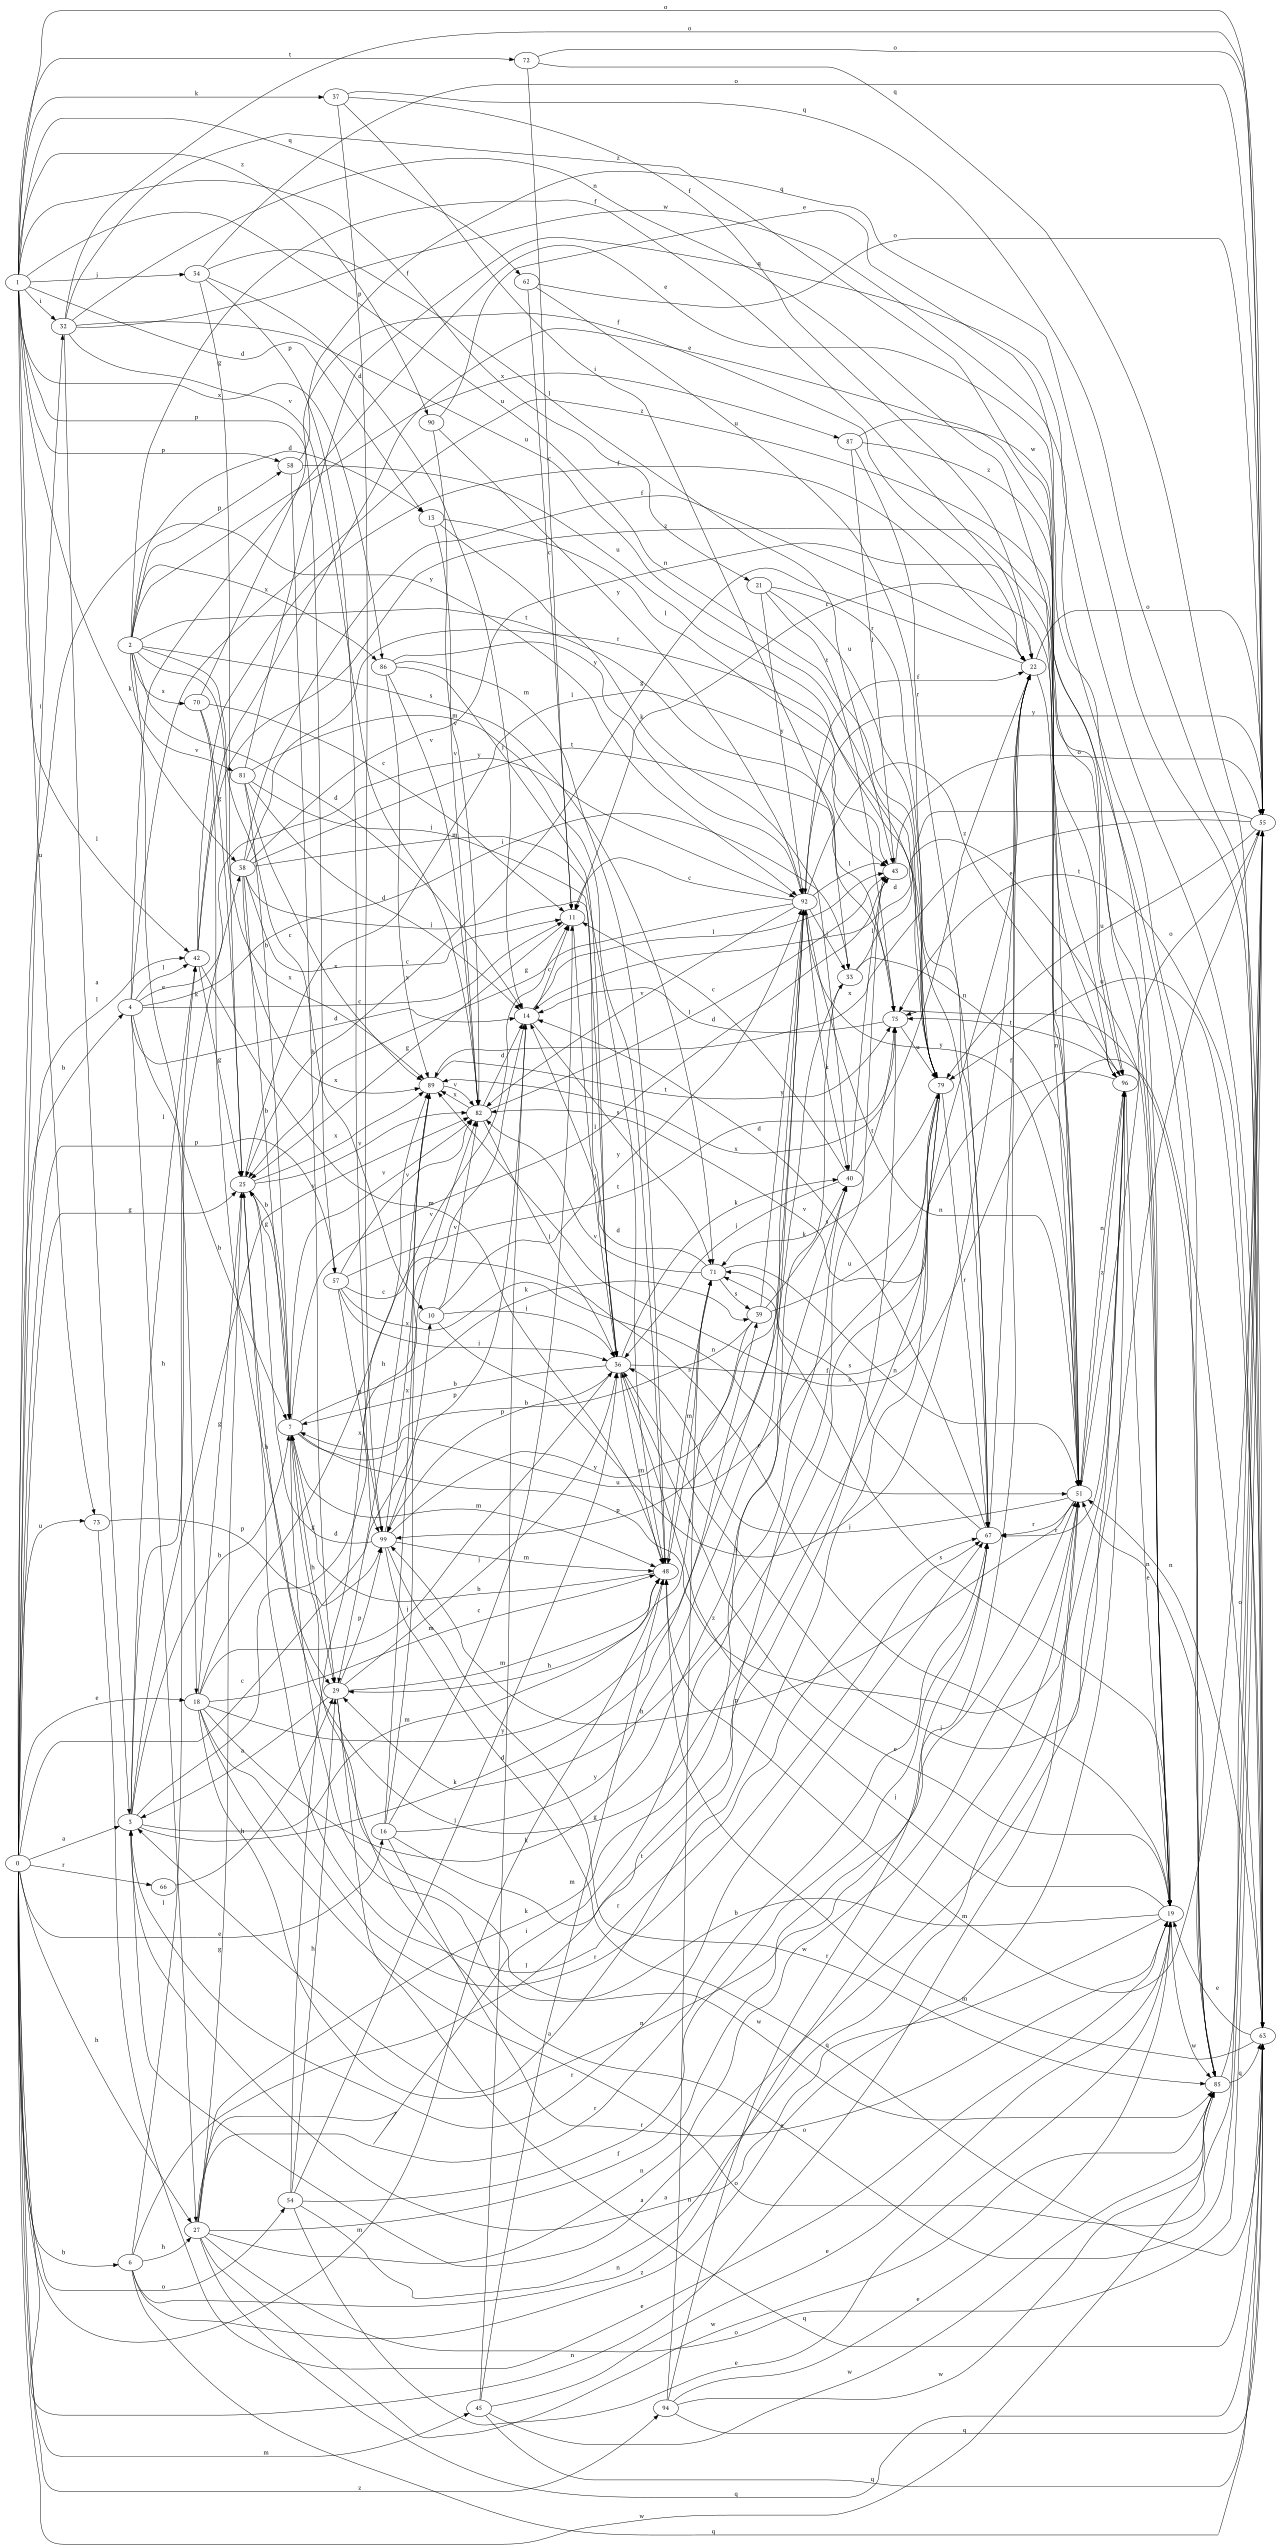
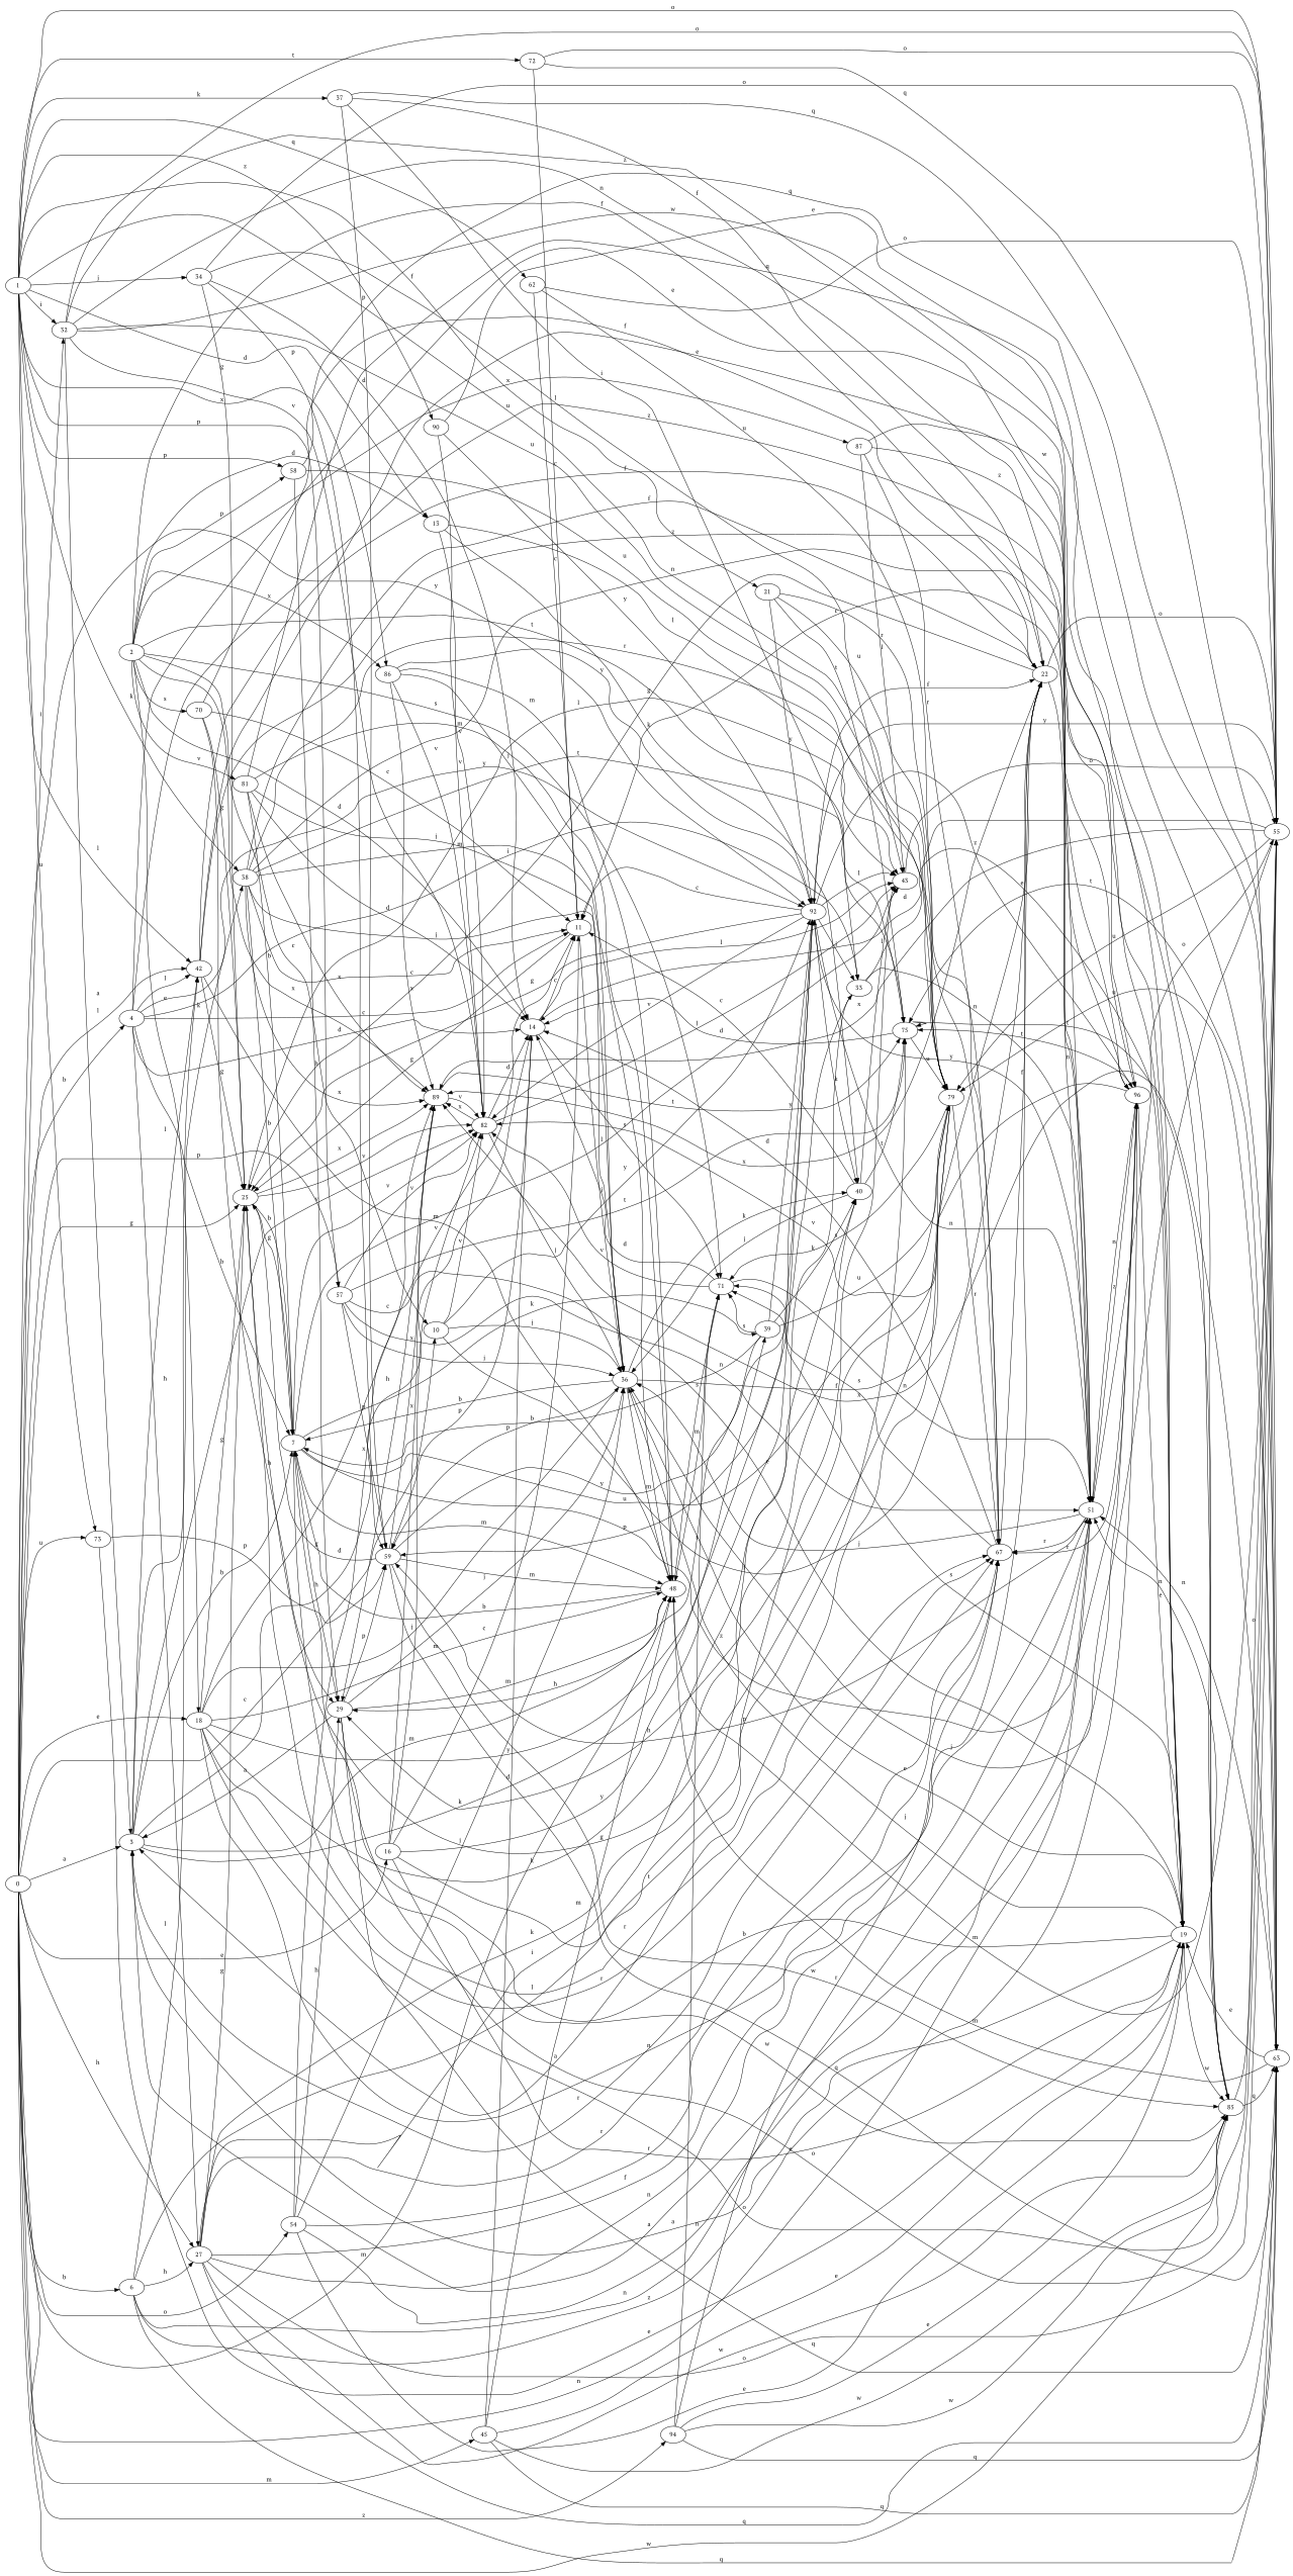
  strict digraph {
    fontname="PT Serif"
    rankdir=LR
    node [fontname="PT Serif"]
    edge [fontname="PT Serif"]
    0
    3
    4
    6
    10
    16
    18
    25
    27
    32
    42
    45
    48
    51
    54
    57
-   66
    n18 [label=73]
    85
    92
    94
    38
    14
    7
    39
    67
    82
    11
    19
    33
    96
    43
    63
    22
    36
    75
    89
    55
    40
    79
    71
-   59 [label=99]
+   59
    29
    1
    13
    21
    34
    37
    58
    62
    72
    86
    n53 [label=90]
    2
    70
    81
    87
    0 -> 3 [label=a]
    0 -> 4 [label=b]
    0 -> 6 [label=b]
    0 -> 10 [label=c]
    0 -> 16 [label=e]
    0 -> 18 [label=e]
    0 -> 25 [label=g]
    0 -> 27 [label=h]
    0 -> 32 [label=i]
    0 -> 42 [label=l]
    0 -> 45 [label=m]
    0 -> 48 [label=m]
    0 -> 51 [label=n]
    0 -> 54 [label=o]
    0 -> 57 [label=p]
-   0 -> 66 [label=r]
    0 -> n18 [label=u]
    0 -> 85 [label=w]
    0 -> 92 [label=y]
    0 -> 94 [label=z]
    3 -> 42 [label=l]
    3 -> 48 [label=m]
    3 -> 38 [label=k]
    3 -> 14 [label=d]
    3 -> 7 [label=b]
    3 -> 39 [label=k]
    3 -> 67 [label=r]
    3 -> 82 [label=v]
    4 -> 27 [label=h]
    4 -> 42 [label=l]
    4 -> 92 [label=y]
    4 -> 14 [label=d]
    4 -> 7 [label=b]
    4 -> 11 [label=c]
    4 -> 19 [label=e]
    4 -> 33 [label=i]
    4 -> 96 [label=z]
    6 -> 27 [label=h]
    6 -> 42 [label=l]
    6 -> 51 [label=n]
    6 -> 96 [label=z]
    6 -> 43 [label=l]
    6 -> 63 [label=q]
    10 -> 92 [label=y]
    10 -> 82 [label=v]
    10 -> 22 [label=f]
    10 -> 36 [label=j]
    16 -> 92 [label=y]
    16 -> 82 [label=v]
    16 -> 11 [label=c]
    16 -> 19 [label=e]
    16 -> 75 [label=t]
    16 -> 89 [label=x]
    18 -> 25 [label=g]
    18 -> 48 [label=m]
    18 -> 51 [label=n]
    18 -> 92 [label=y]
    18 -> 67 [label=r]
    18 -> 11 [label=c]
    18 -> 36 [label=j]
    18 -> 55 [label=o]
    18 -> 40 [label=k]
    25 -> 7 [label=b]
    25 -> 67 [label=r]
    25 -> 82 [label=v]
    25 -> 43 [label=l]
    25 -> 89 [label=x]
    27 -> 25 [label=g]
    27 -> 51 [label=n]
    27 -> 85 [label=w]
    27 -> 67 [label=r]
    27 -> 33 [label=i]
    27 -> 63 [label=q]
    27 -> 22 [label=f]
    27 -> 55 [label=o]
    27 -> 40 [label=k]
    32 -> 3 [label=a]
    32 -> 51 [label=n]
    32 -> 85 [label=w]
    32 -> 82 [label=v]
    32 -> 96 [label=z]
    32 -> 55 [label=o]
    32 -> 79 [label=u]
    42 -> 25 [label=g]
    42 -> 48 [label=m]
    42 -> 19 [label=e]
    42 -> 96 [label=z]
    42 -> 22 [label=f]
    45 -> 48 [label=m]
    45 -> 85 [label=w]
    45 -> 14 [label=d]
    45 -> 19 [label=e]
    45 -> 63 [label=q]
    48 -> 7 [label=b]
    48 -> 71 [label=s]
    51 -> 92 [label=y]
    51 -> 67 [label=r]
    51 -> 11 [label=c]
    51 -> 96 [label=z]
    51 -> 36 [label=j]
    51 -> 55 [label=o]
    51 -> 59 [label=p]
    54 -> 51 [label=n]
    54 -> 67 [label=r]
    54 -> 19 [label=e]
    54 -> 36 [label=j]
    54 -> 89 [label=x]
    54 -> 29 [label=h]
    57 -> 51 [label=n]
    57 -> 82 [label=v]
    57 -> 19 [label=e]
    57 -> 36 [label=j]
    57 -> 75 [label=t]
    57 -> 59 [label=p]
-   66 -> 29 [label=h]
    n18 -> 19 [label=e]
    n18 -> 59 [label=p]
    85 -> 51 [label=n]
    85 -> 63 [label=q]
    85 -> 75 [label=t]
    85 -> 55 [label=o]
    92 -> 25 [label=g]
    92 -> 51 [label=n]
    92 -> 82 [label=v]
    92 -> 11 [label=c]
    92 -> 33 [label=i]
    92 -> 96 [label=z]
    92 -> 43 [label=l]
    92 -> 22 [label=f]
    92 -> 40 [label=k]
    94 -> 85 [label=w]
    94 -> 67 [label=r]
    94 -> 19 [label=e]
    94 -> 63 [label=q]
    94 -> 71 [label=s]
    38 -> 48 [label=m]
    38 -> 51 [label=n]
    38 -> 7 [label=b]
    38 -> 67 [label=r]
    38 -> 11 [label=c]
    38 -> 22 [label=f]
    38 -> 36 [label=j]
    38 -> 75 [label=t]
    38 -> 89 [label=x]
    14 -> 11 [label=c]
    14 -> 43 [label=l]
    14 -> 71 [label=s]
    14 -> 59 [label=p]
    7 -> 25 [label=g]
    7 -> 48 [label=m]
    7 -> 85 [label=w]
    7 -> 39 [label=k]
    7 -> 82 [label=v]
    7 -> 96 [label=z]
    7 -> 43 [label=l]
    7 -> 79 [label=u]
    7 -> 29 [label=h]
    39 -> 92 [label=y]
    39 -> 7 [label=b]
    39 -> 40 [label=k]
    39 -> 79 [label=u]
-   71 -> 39 [label=s]
+   39 -> 71 [label=s]
    39 -> 29 [label=h]
    67 -> 14 [label=d]
    67 -> 22 [label=f]
    67 -> 71 [label=s]
    82 -> 14 [label=d]
    82 -> 43 [label=l]
    82 -> 36 [label=j]
    82 -> 89 [label=x]
    11 -> 25 [label=g]
    11 -> 36 [label=j]
    19 -> 3 [label=a]
    19 -> 85 [label=w]
    19 -> 7 [label=b]
    19 -> 36 [label=j]
    19 -> 71 [label=s]
    33 -> 51 [label=n]
    33 -> 19 [label=e]
    33 -> 59 [label=p]
    96 -> 3 [label=a]
    96 -> 51 [label=n]
    96 -> 67 [label=r]
    96 -> 82 [label=v]
    96 -> 19 [label=e]
    96 -> 75 [label=t]
    43 -> 55 [label=o]
    63 -> 48 [label=m]
    63 -> 51 [label=n]
    63 -> 19 [label=e]
    63 -> 75 [label=t]
    63 -> 89 [label=x]
    63 -> 79 [label=u]
    22 -> 25 [label=g]
    22 -> 51 [label=n]
    22 -> 89 [label=x]
    22 -> 55 [label=o]
    36 -> 48 [label=m]
    36 -> 7 [label=b]
    36 -> 19 [label=e]
    36 -> 22 [label=f]
    36 -> 40 [label=k]
    36 -> 59 [label=p]
    75 -> 14 [label=d]
    75 -> 79 [label=u]
    89 -> 82 [label=v]
    89 -> 75 [label=t]
    89 -> 29 [label=h]
    55 -> 48 [label=m]
    55 -> 92 [label=y]
    55 -> 14 [label=d]
    55 -> 36 [label=j]
    55 -> 89 [label=x]
    55 -> 79 [label=u]
    40 -> 11 [label=c]
    40 -> 43 [label=l]
    40 -> 36 [label=j]
    40 -> 75 [label=t]
    79 -> 3 [label=a]
    79 -> 25 [label=g]
    79 -> 67 [label=r]
    79 -> 71 [label=s]
    79 -> 29 [label=h]
    71 -> 48 [label=m]
    71 -> 51 [label=n]
    71 -> 14 [label=d]
    71 -> 82 [label=v]
    59 -> 25 [label=g]
    59 -> 48 [label=m]
    59 -> 85 [label=w]
    59 -> 92 [label=y]
    59 -> 63 [label=q]
    59 -> 89 [label=x]
    29 -> 3 [label=a]
    29 -> 48 [label=m]
    29 -> 63 [label=q]
    29 -> 36 [label=j]
    29 -> 55 [label=o]
    29 -> 59 [label=p]
    1 -> 32 [label=i]
    1 -> 42 [label=l]
    1 -> 57 [label=p]
    1 -> n18 [label=u]
    1 -> 38 [label=k]
    1 -> 55 [label=o]
    1 -> 79 [label=u]
    1 -> 13 [label=d]
    1 -> 21 [label=f]
    1 -> 34 [label=j]
    1 -> 37 [label=k]
    1 -> 58 [label=p]
    1 -> 62 [label=q]
    1 -> 72 [label=t]
    1 -> 86 [label=x]
    1 -> n53 [label=z]
    13 -> 82 [label=v]
    13 -> 43 [label=l]
    13 -> 40 [label=k]
    21 -> 92 [label=y]
    21 -> 67 [label=r]
    21 -> 75 [label=t]
    21 -> 79 [label=u]
    34 -> 25 [label=g]
    34 -> 14 [label=d]
    34 -> 43 [label=l]
    34 -> 55 [label=o]
    34 -> 59 [label=p]
    37 -> 33 [label=i]
    37 -> 63 [label=q]
    37 -> 22 [label=f]
    37 -> 59 [label=p]
    58 -> 63 [label=q]
    58 -> 79 [label=u]
    58 -> 29 [label=h]
    62 -> 11 [label=c]
    62 -> 55 [label=o]
    62 -> 79 [label=u]
    72 -> 11 [label=c]
    72 -> 63 [label=q]
    72 -> 55 [label=o]
    86 -> 48 [label=m]
    86 -> 92 [label=y]
    86 -> 82 [label=v]
    86 -> 36 [label=j]
    86 -> 89 [label=x]
    n53 -> 92 [label=y]
    n53 -> 82 [label=v]
    n53 -> 19 [label=e]
    2 -> 10 [label=c]
    2 -> 18 [label=e]
    2 -> 14 [label=d]
    2 -> 22 [label=f]
    2 -> 75 [label=t]
    2 -> 89 [label=x]
    2 -> 71 [label=s]
    2 -> 13 [label=d]
    2 -> 58 [label=p]
    2 -> 86 [label=x]
    2 -> 70 [label=s]
    2 -> 81 [label=v]
    2 -> 87 [label=x]
    70 -> 25 [label=g]
    70 -> 11 [label=c]
    70 -> 22 [label=f]
    70 -> 29 [label=h]
    81 -> 48 [label=m]
    81 -> 14 [label=d]
    81 -> 7 [label=b]
    81 -> 63 [label=q]
    81 -> 36 [label=j]
    81 -> 89 [label=x]
    87 -> 85 [label=w]
    87 -> 67 [label=r]
    87 -> 96 [label=z]
    87 -> 43 [label=l]
  }
